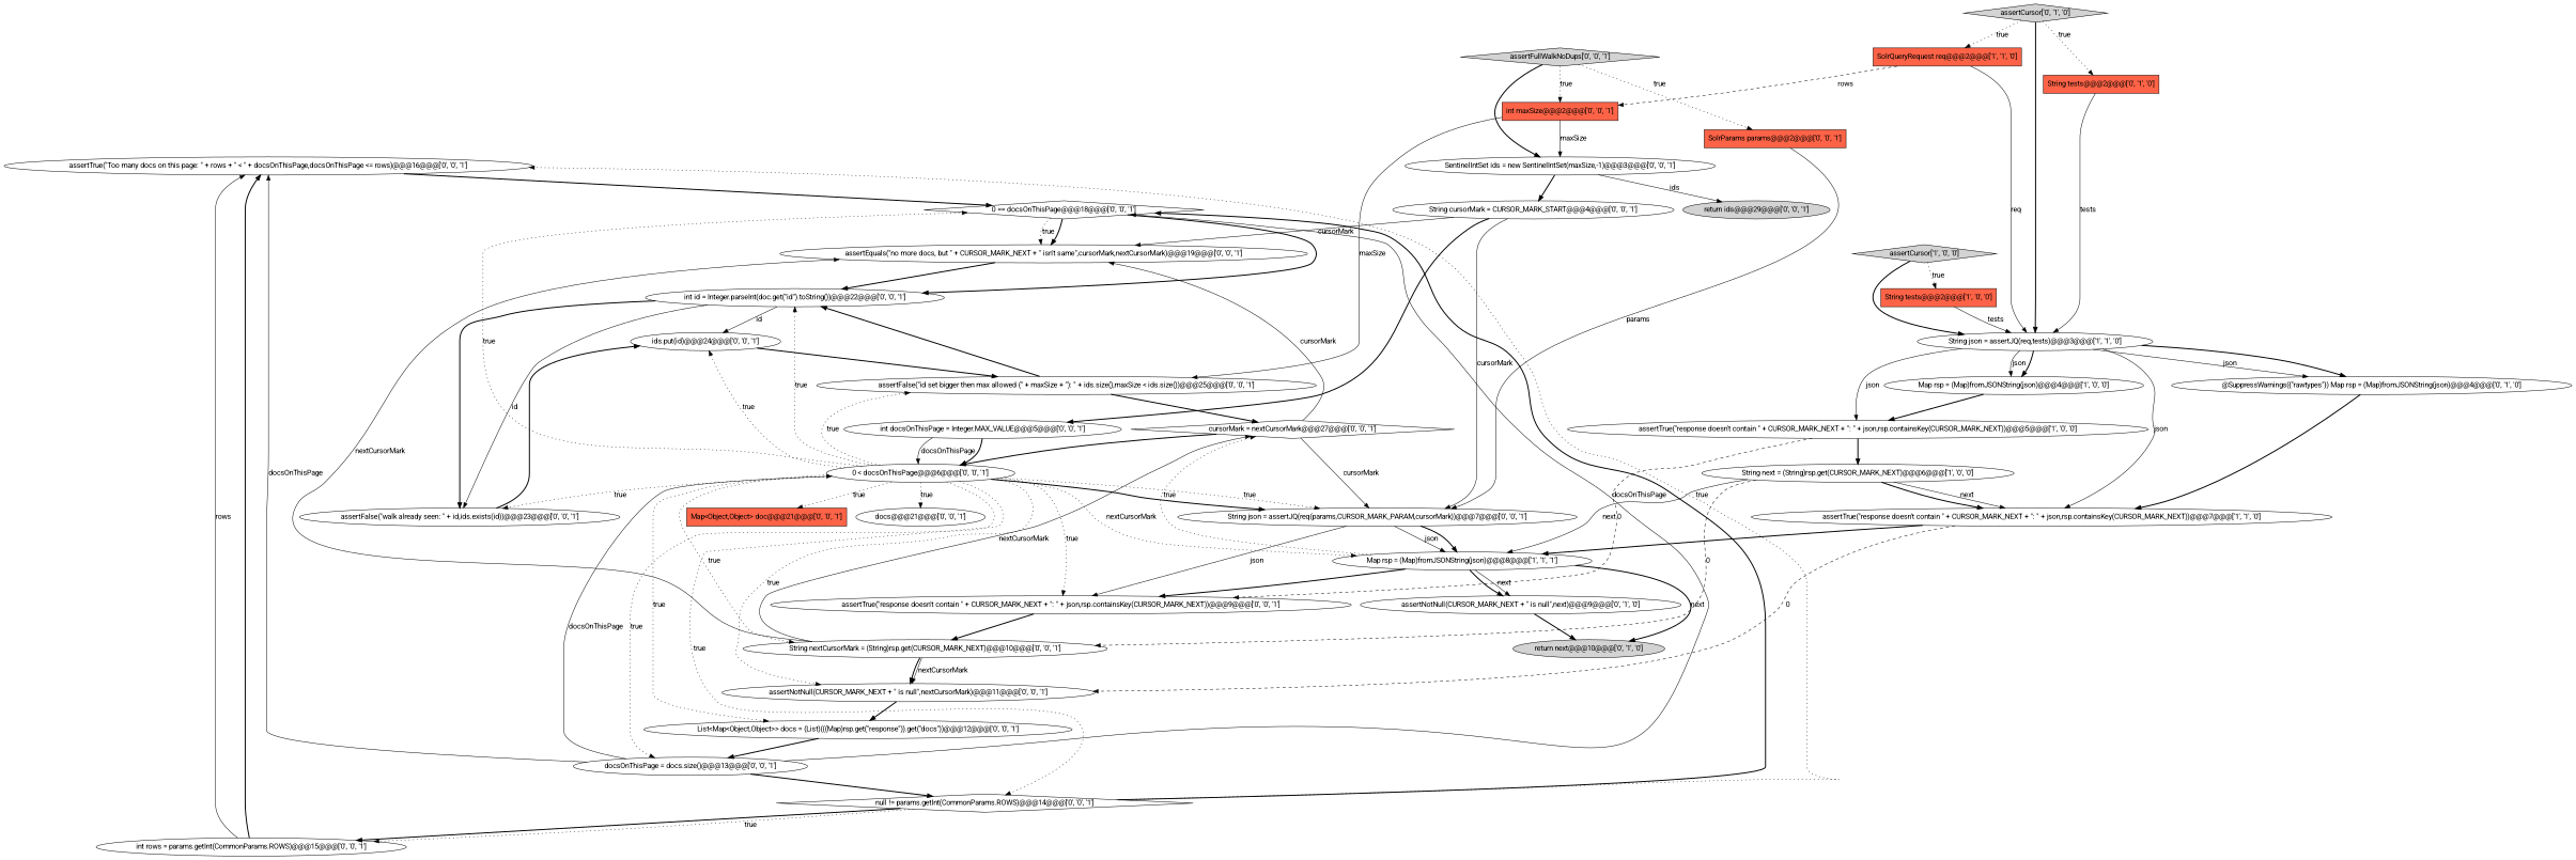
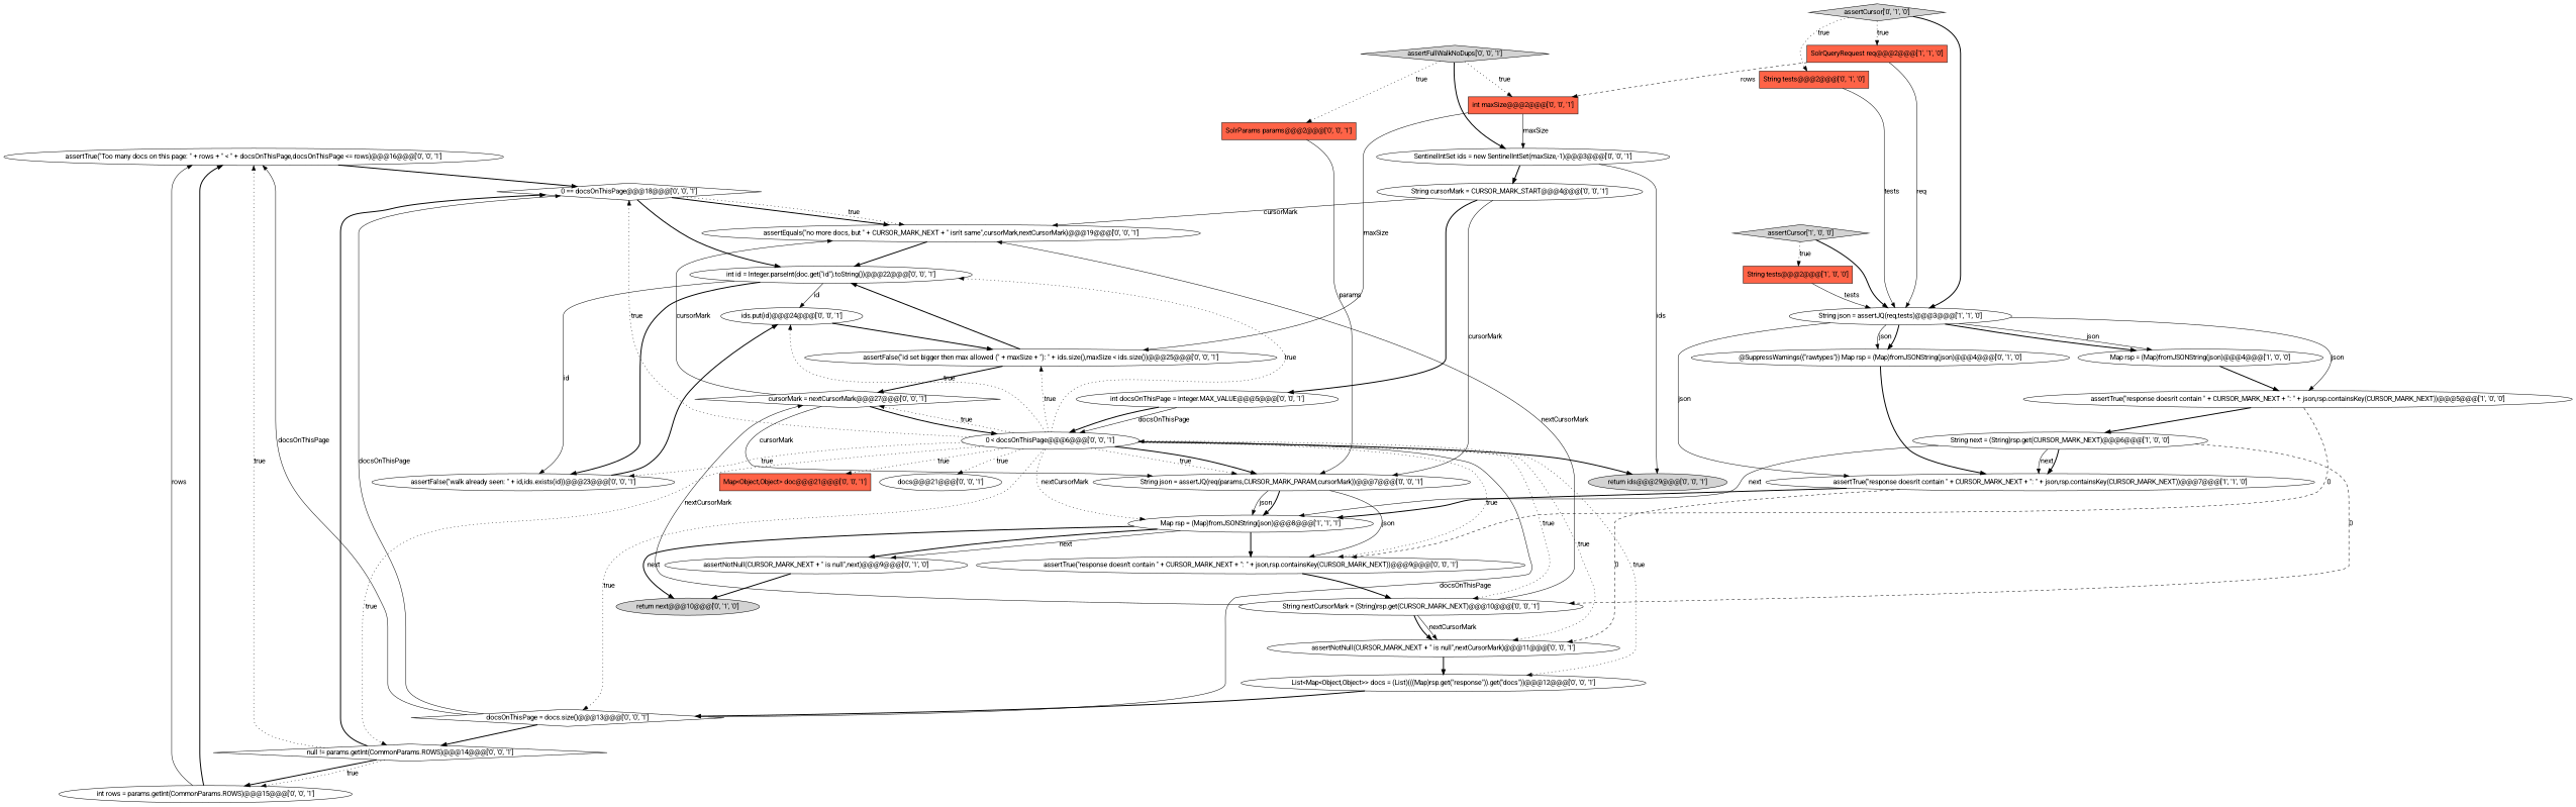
  digraph {
    fontname=Roboto
    node [fillcolor=white fontname=Roboto shape=ellipse style=filled]
    edge [fontname=Roboto style=bold]
    n1 [label="assertTrue(\"Too many docs on this page: \" + rows + \" < \" + docsOnThisPage,docsOnThisPage <= rows)@@@16@@@['0', '0', '1']"]
    n2 [label="0 == docsOnThisPage@@@18@@@['0', '0', '1']" shape=diamond]
    n3 [label="assertEquals(\"no more docs, but \" + CURSOR_MARK_NEXT + \" isn't same\",cursorMark,nextCursorMark)@@@19@@@['0', '0', '1']"]
    n4 [label="int id = Integer.parseInt(doc.get(\"id\").toString())@@@22@@@['0', '0', '1']"]
    n5 [label="null != params.getInt(CommonParams.ROWS)@@@14@@@['0', '0', '1']" shape=diamond]
    n6 [label="int rows = params.getInt(CommonParams.ROWS)@@@15@@@['0', '0', '1']"]
    n7 [label="Map rsp = (Map)fromJSONString(json)@@@4@@@['1', '0', '0']"]
    n8 [label="assertTrue(\"response doesn't contain \" + CURSOR_MARK_NEXT + \": \" + json,rsp.containsKey(CURSOR_MARK_NEXT))@@@5@@@['1', '0', '0']"]
    n9 [label="assertTrue(\"response doesn't contain \" + CURSOR_MARK_NEXT + \": \" + json,rsp.containsKey(CURSOR_MARK_NEXT))@@@9@@@['0', '0', '1']"]
    n10 [label="String next = (String)rsp.get(CURSOR_MARK_NEXT)@@@6@@@['1', '0', '0']"]
    n11 [fillcolor=lightgray label="assertCursor['1', '0', '0']" shape=diamond]
    n12 [label="String json = assertJQ(req,tests)@@@3@@@['1', '1', '0']"]
    n13 [fillcolor=tomato label="String tests@@@2@@@['1', '0', '0']" shape=box]
    n14 [label="@SuppressWarnings({\"rawtypes\"}) Map rsp = (Map)fromJSONString(json)@@@4@@@['0', '1', '0']"]
    n15 [label="assertTrue(\"response doesn't contain \" + CURSOR_MARK_NEXT + \": \" + json,rsp.containsKey(CURSOR_MARK_NEXT))@@@7@@@['1', '1', '0']"]
    n16 [fillcolor=tomato label="SolrQueryRequest req@@@2@@@['1', '1', '0']" shape=box]
    n17 [fillcolor=tomato label="int maxSize@@@2@@@['0', '0', '1']" shape=box]
    n18 [fillcolor=lightgray label="assertFullWalkNoDups['0', '0', '1']" shape=diamond]
    n19 [fillcolor=tomato label="SolrParams params@@@2@@@['0', '0', '1']" shape=box]
    n20 [label="SentinelIntSet ids = new SentinelIntSet(maxSize,-1)@@@3@@@['0', '0', '1']"]
    n21 [label="assertFalse(\"id set bigger then max allowed (\" + maxSize + \"): \" + ids.size(),maxSize < ids.size())@@@25@@@['0', '0', '1']"]
    n22 [label="String json = assertJQ(req(params,CURSOR_MARK_PARAM,cursorMark))@@@7@@@['0', '0', '1']"]
    n23 [label="String cursorMark = CURSOR_MARK_START@@@4@@@['0', '0', '1']"]
    n24 [fillcolor=lightgray label="return ids@@@29@@@['0', '0', '1']"]
    n25 [label="int docsOnThisPage = Integer.MAX_VALUE@@@5@@@['0', '0', '1']"]
    n26 [label="Map rsp = (Map)fromJSONString(json)@@@8@@@['1', '1', '1']"]
    n27 [label="0 < docsOnThisPage@@@6@@@['0', '0', '1']"]
    n28 [label="ids.put(id)@@@24@@@['0', '0', '1']"]
    n29 [label="String nextCursorMark = (String)rsp.get(CURSOR_MARK_NEXT)@@@10@@@['0', '0', '1']"]
-   n30 [label="docsOnThisPage = docs.size()@@@13@@@['0', '0', '1']"]
+   n30 [label="docsOnThisPage = docs.size()@@@13@@@['0', '0', '1']" shape=diamond]
    n31 [label="assertFalse(\"walk already seen: \" + id,ids.exists(id))@@@23@@@['0', '0', '1']"]
    n32 [label="cursorMark = nextCursorMark@@@27@@@['0', '0', '1']" shape=diamond]
    n33 [label="List<Map<Object,Object>> docs = (List)(((Map)rsp.get(\"response\")).get(\"docs\"))@@@12@@@['0', '0', '1']"]
    n34 [label="assertNotNull(CURSOR_MARK_NEXT + \" is null\",nextCursorMark)@@@11@@@['0', '0', '1']"]
    n35 [fillcolor=tomato label="Map<Object,Object> doc@@@21@@@['0', '0', '1']" shape=box]
    n36 [label="docs@@@21@@@['0', '0', '1']"]
    n37 [label="assertNotNull(CURSOR_MARK_NEXT + \" is null\",next)@@@9@@@['0', '1', '0']"]
    n38 [fillcolor=lightgray label="return next@@@10@@@['0', '1', '0']"]
    n39 [fillcolor=tomato label="String tests@@@2@@@['0', '1', '0']" shape=box]
    n40 [fillcolor=lightgray label="assertCursor['0', '1', '0']" shape=diamond]
    n1 -> n2
    n2 -> n3
    n2 -> n3 [label=true style=dotted]
    n2 -> n4
    n3 -> n4
    n4 -> n28 [label=id style=solid]
    n4 -> n31
    n4 -> n31 [label=id style=solid]
    n5 -> n1 [label=true style=dotted]
    n5 -> n2
    n5 -> n6
    n5 -> n6 [label=true style=dotted]
    n6 -> n1 [label=rows style=solid]
    n6 -> n1
    n7 -> n8
    n8 -> n9 [label=0 style=dashed]
    n8 -> n10
    n9 -> n29
    n10 -> n15 [label=next style=solid]
    n10 -> n15
    n10 -> n26 [label=next style=solid]
    n10 -> n29 [label=0 style=dashed]
    n11 -> n12
    n11 -> n13 [label=true style=dotted]
    n12 -> n7
    n12 -> n7 [label=json style=solid]
    n12 -> n8 [label=json style=solid]
    n12 -> n14
    n12 -> n14 [label=json style=solid]
    n12 -> n15 [label=json style=solid]
    n13 -> n12 [label=tests style=solid]
    n14 -> n15
    n15 -> n26
    n15 -> n34 [label=0 style=dashed]
    n16 -> n12 [label=req style=solid]
    n16 -> n17 [label=rows style=dashed]
    n17 -> n20 [label=maxSize style=solid]
    n17 -> n21 [label=maxSize style=solid]
    n18 -> n17 [label=true style=dotted]
    n18 -> n19 [label=true style=dotted]
    n18 -> n20
    n19 -> n22 [label=params style=solid]
    n20 -> n23
    n20 -> n24 [label=ids style=solid]
    n21 -> n4
    n21 -> n32
    n22 -> n9 [label=json style=solid]
    n22 -> n26 [label=json style=solid]
    n22 -> n26
    n23 -> n3 [label=cursorMark style=solid]
    n23 -> n22 [label=cursorMark style=solid]
    n23 -> n25
    n25 -> n27 [label=docsOnThisPage style=solid]
    n25 -> n27
    n26 -> n9
    n26 -> n37 [label=next style=solid]
    n26 -> n37
    n26 -> n38 [label=next]
    n27 -> n2 [label=true style=dotted]
    n27 -> n4 [label=true style=dotted]
    n27 -> n5 [label=true style=dotted]
    n27 -> n9 [label=true style=dotted]
    n27 -> n21 [label=true style=dotted]
    n27 -> n22 [label=true style=dotted]
    n27 -> n22
+   n27 -> n24
    n27 -> n26 [label=nextCursorMark style=dotted]
    n27 -> n28 [label=true style=dotted]
    n27 -> n29 [label=true style=dotted]
    n27 -> n30 [label=true style=dotted]
    n27 -> n31 [label=true style=dotted]
-   n26 -> n32 [label=true style=dotted]
+   n27 -> n32 [label=true style=dotted]
    n27 -> n33 [label=true style=dotted]
    n27 -> n34 [label=true style=dotted]
    n27 -> n35 [label=true style=dotted]
    n27 -> n36 [label=true style=dotted]
    n28 -> n21
    n29 -> n3 [label=nextCursorMark style=solid]
    n29 -> n32 [label=nextCursorMark style=solid]
    n29 -> n34 [label=nextCursorMark style=solid]
    n29 -> n34
    n30 -> n1 [label=docsOnThisPage style=solid]
    n30 -> n2 [label=docsOnThisPage style=solid]
    n30 -> n5
    n30 -> n27 [label=docsOnThisPage style=solid]
    n31 -> n28
    n32 -> n3 [label=cursorMark style=solid]
    n32 -> n22 [label=cursorMark style=solid]
    n32 -> n27
    n33 -> n30
    n34 -> n33
    n37 -> n38
    n39 -> n12 [label=tests style=solid]
    n40 -> n12
    n40 -> n16 [label=true style=dotted]
    n40 -> n39 [label=true style=dotted]
  }
